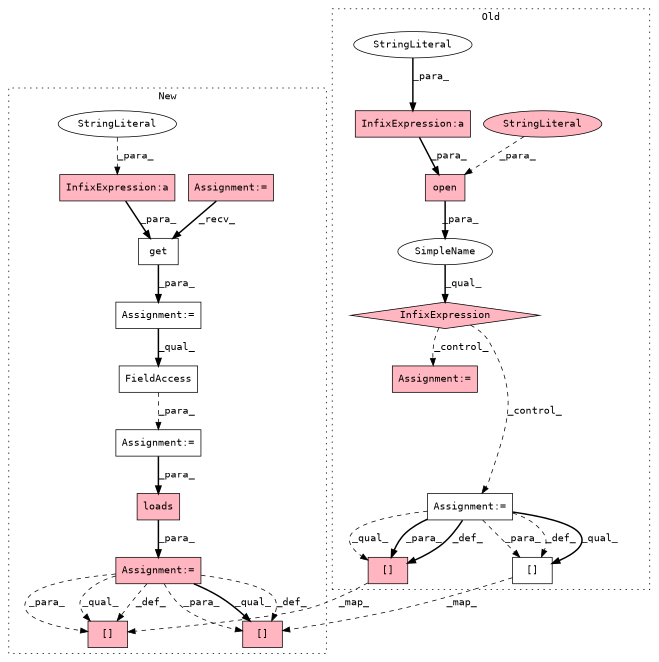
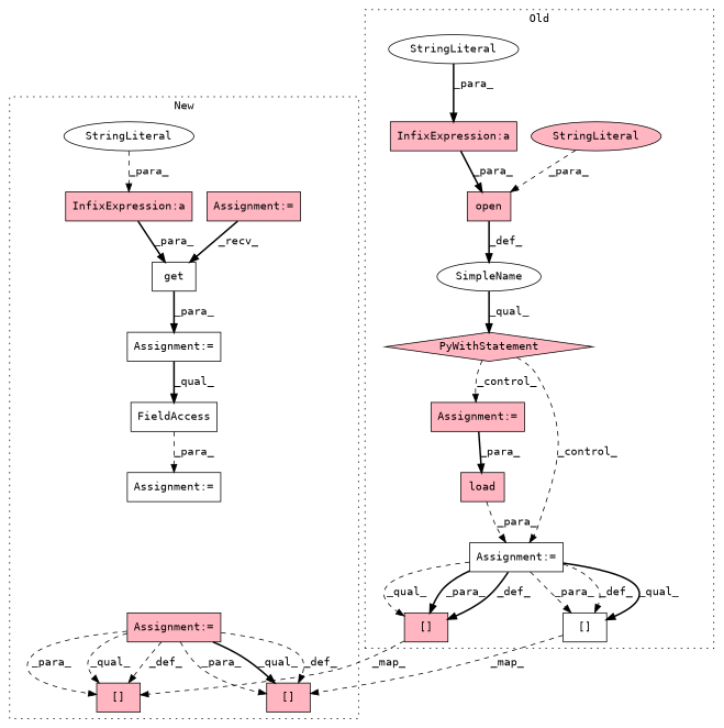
  digraph {
    fontname="DejaVu Sans Mono"
    node [a=7 fillcolor=lightpink fontname="DejaVu Sans Mono" l=1 shape=box style=filled]
    edge [fontname="DejaVu Sans Mono" style=dashed]
-   n1 [a=104 l="10,2" label=InfixExpression s="339,420" shape=diamond]
+   n1 [a=104 l="10,2" label=PyWithStatement s="339,420" shape=diamond]
    n2 [l=4 label="Assignment:=" s=435]
    n3 [a=42 fillcolor=white label=SimpleName shape=ellipse l=""]
    n4 [fillcolor=white label="Assignment:=" s=453]
    n5 [a=32 l="5,1" label=open s="349,419"]
    n6 [a=45 l=3 label=StringLiteral s=416 shape=ellipse]
    n7 [a=2 l="3,1" label="[]" s="2098,2107"]
    n8 [a=2 fillcolor=white l="2,1" label="[]" s="2488,2493"]
    n9 [a=27 l=3 label="InfixExpression:a" s=403]
+   n10 [a=32 l="5,1" label=load s="459,468"]
    n11 [a=45 fillcolor=white l=49 label=StringLiteral s=354 shape=ellipse]
-   n12 [a=32 l="6,1" label=loads s="574,584"]
    n13 [label="Assignment:=" s=568]
    n14 [l=8 label="Assignment:=" s=181]
    n15 [a=2 l="3,1" label="[]" s="2208,2217"]
    n16 [a=27 l=3 label="InfixExpression:a" s=519]
    n17 [a=2 l="2,1" label="[]" s="2598,2603"]
    n18 [a=22 fillcolor=white l=13 label=FieldAccess s=543]
    n19 [a=32 fillcolor=white l="4,1" label=get s="434,531"]
    n20 [fillcolor=white label="Assignment:=" s=542]
    n21 [a=45 fillcolor=white l=81 label=StringLiteral s=438 shape=ellipse]
    n22 [fillcolor=white label="Assignment:=" s=424]
    subgraph cluster_1 {
      label=Old
      style=dotted
      n1
      n2
      n3
      n4
      n5
      n6
      n7
      n8
      n9
+     n10
      n11
    }
    subgraph cluster_2 {
      label=New
      style=dotted
-     n12
      n13
      n14
      n15
      n16
      n17
      n18
      n19
      n20
      n21
      n22
    }
    n1 -> n2 [label=_control_]
    n1 -> n4 [label=_control_]
+   n2 -> n10 [label=_para_ style=bold]
    n3 -> n1 [label=_qual_ style=bold]
    n4 -> n7 [label=_qual_]
    n4 -> n7 [label=_para_ style=bold]
    n4 -> n7 [label=_def_ style=bold]
    n4 -> n8 [label=_para_]
    n4 -> n8 [label=_def_]
    n4 -> n8 [label=_qual_ style=bold]
-   n5 -> n3 [label=_para_ style=bold]
+   n5 -> n3 [label=_def_ style=bold]
    n6 -> n5 [label=_para_]
    n7 -> n15 [label=_map_]
    n8 -> n17 [label=_map_]
    n9 -> n5 [label=_para_ style=bold]
+   n10 -> n4 [label=_para_]
    n11 -> n9 [label=_para_ style=bold]
-   n12 -> n13 [label=_para_ style=bold]
    n13 -> n15 [label=_para_]
    n13 -> n15 [label=_qual_]
    n13 -> n15 [label=_def_]
    n13 -> n17 [label=_para_]
    n13 -> n17 [label=_qual_ style=bold]
    n13 -> n17 [label=_def_]
    n14 -> n19 [label=_recv_ style=bold]
    n16 -> n19 [label=_para_ style=bold]
    n18 -> n20 [label=_para_]
    n19 -> n22 [label=_para_ style=bold]
-   n20 -> n12 [label=_para_ style=bold]
    n21 -> n16 [label=_para_]
    n22 -> n18 [label=_qual_ style=bold]
  }
